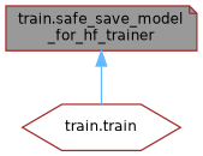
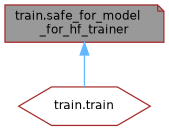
  digraph {
    rankdir=TB
    node [color=brown fontname=Helvetica fontsize=10 style=filled]
-   n1 [fillcolor=grey60 fontcolor=black height=0.2 label="train.safe_save_model\l_for_hf_trainer" shape=note width=0.4]
+   n1 [fillcolor=grey60 fontcolor=black height=0.2 label="train.safe_for_model\l_for_hf_trainer" shape=note width=0.4]
    n2 [fillcolor=white height=0.2 label="train.train" shape=hexagon width=0.4]
    n1 -> n2 [color=steelblue1 dir=back fontname=Helvetica fontsize=10 labelfontname=Helvetica labelfontsize=10 style=solid]
  }
